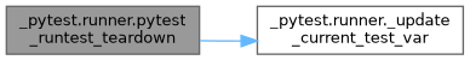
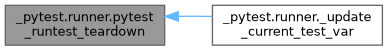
  digraph {
    rankdir=LR
    node [fontname=Helvetica fontsize=10 shape=box style=filled]
    n1 [color=gray40 fillcolor=grey60 fontcolor=black height=0.2 label="_pytest.runner.pytest\l_runtest_teardown" width=0.4]
    n2 [color=grey40 fillcolor=white height=0.2 label="_pytest.runner._update\l_current_test_var" width=0.4]
-   n1 -> n2 [color=steelblue1 fontname=Helvetica fontsize=10 labelfontname=Helvetica labelfontsize=10 style=solid]
+   n2 -> n1 [color=steelblue1 fontname=Helvetica fontsize=10 labelfontname=Helvetica labelfontsize=10 style=solid]
  }
